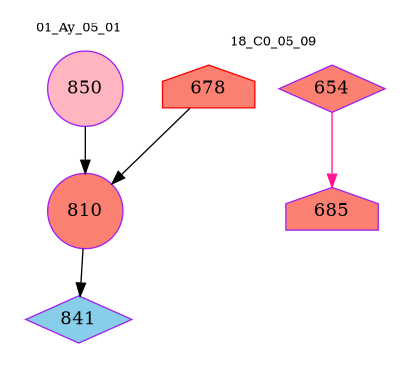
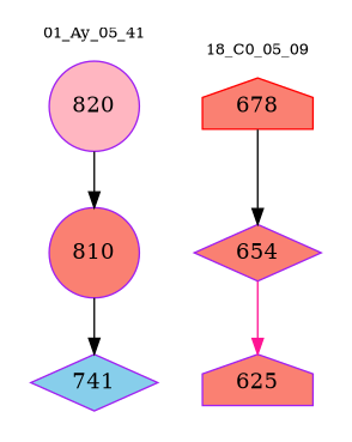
  digraph {
    node [color=purple fillcolor=salmon shape=circle style=filled]
    edge [color=black]
-   n1 [fillcolor=lightpink label=850]
+   n1 [fillcolor=lightpink label=820]
    n2 [label=810]
-   n3 [fillcolor=skyblue label=841 shape=diamond]
+   n3 [fillcolor=skyblue label=741 shape=diamond]
    n4 [color=red label=678 shape=house]
    n5 [label=654 shape=diamond]
-   n6 [label=685 shape=house]
+   n6 [label=625 shape=house]
    subgraph cluster_1 {
      color=white
      fontsize=10
-     label="01_Ay_05_01"
+     label="01_Ay_05_41"
      n1
      n2
      n3
    }
    subgraph cluster_2 {
      color=white
      fontsize=10
      label="18_C0_05_09"
      n4
      n5
      n6
    }
    n1 -> n2
    n2 -> n3
-   n4 -> n2
+   n4 -> n5
    n5 -> n6 [color=deeppink]
  }
